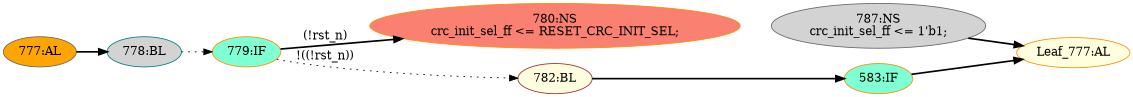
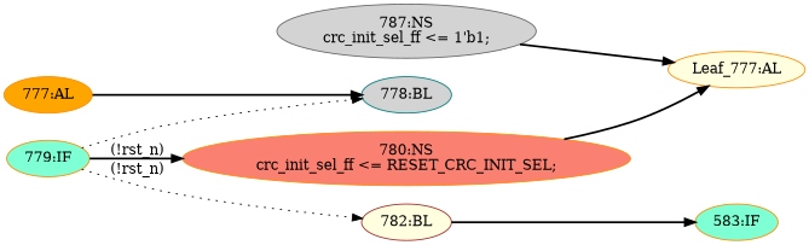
  strict digraph {
    rankdir=LR
    node [color=darkorange fillcolor=aquamarine statements="[]" style=filled typ=IfStatement]
    edge [cond="[]" lineno=None style=bold]
    n1 [ast="<pyverilog.vparser.ast.IfStatement object at 0x7f01261f3090>" label="583:IF"]
    n2 [ast="<pyverilog.vparser.ast.NonblockingSubstitution object at 0x7f01261f3110>" color=gray40 fillcolor=lightgrey label="787:NS\ncrc_init_sel_ff <= 1'b1;" statements="[<pyverilog.vparser.ast.NonblockingSubstitution object at 0x7f01261f3110>]" typ=NonblockingSubstitution]
    n3 [def_var="['crc_init_sel_ff']" fillcolor=lightyellow label="Leaf_777:AL" statements="" typ=""]
    n4 [ast="<pyverilog.vparser.ast.IfStatement object at 0x7f01261f3510>" label="779:IF"]
    n5 [ast="<pyverilog.vparser.ast.NonblockingSubstitution object at 0x7f01261f3590>" fillcolor=salmon label="780:NS\ncrc_init_sel_ff <= RESET_CRC_INIT_SEL;" statements="[<pyverilog.vparser.ast.NonblockingSubstitution object at 0x7f01261f3590>]" typ=NonblockingSubstitution]
    n6 [ast="<pyverilog.vparser.ast.Block object at 0x7f01261f3550>" color=brown fillcolor=lightyellow label="782:BL" typ=Block]
    n7 [ast="<pyverilog.vparser.ast.Block object at 0x7f01261f38d0>" color=teal fillcolor=lightgrey label="778:BL" typ=Block]
-   n8 [ast="<pyverilog.vparser.ast.Always object at 0x7f01261f37d0>" clk_sens=False color=gray40 fillcolor=orange label="777:AL" sens="['clk']" typ=Always use_var="['RESET_CRC_INIT_SEL', 'set_crc_init_sel', 'clear_crc_init_sel', 'rst_n']"]
+   n8 [ast="<pyverilog.vparser.ast.Always object at 0x7f01261f37d0>" clk_sens=False fillcolor=orange label="777:AL" sens="['clk']" typ=Always use_var="['RESET_CRC_INIT_SEL', 'set_crc_init_sel', 'clear_crc_init_sel', 'rst_n']"]
    n2 -> n3
    n4 -> n5 [cond="['rst_n']" label="(!rst_n)" lineno=779]
-   n4 -> n6 [cond="['rst_n']" label="!((!rst_n))" lineno=779 style=dotted]
-   n1 -> n3
+   n4 -> n6 [cond="['rst_n']" label="(!rst_n)" lineno=779 style=dotted]
+   n5 -> n3
    n6 -> n1
-   n7 -> n4 [style=dotted]
+   n4 -> n7 [style=dotted]
    n8 -> n7
  }
